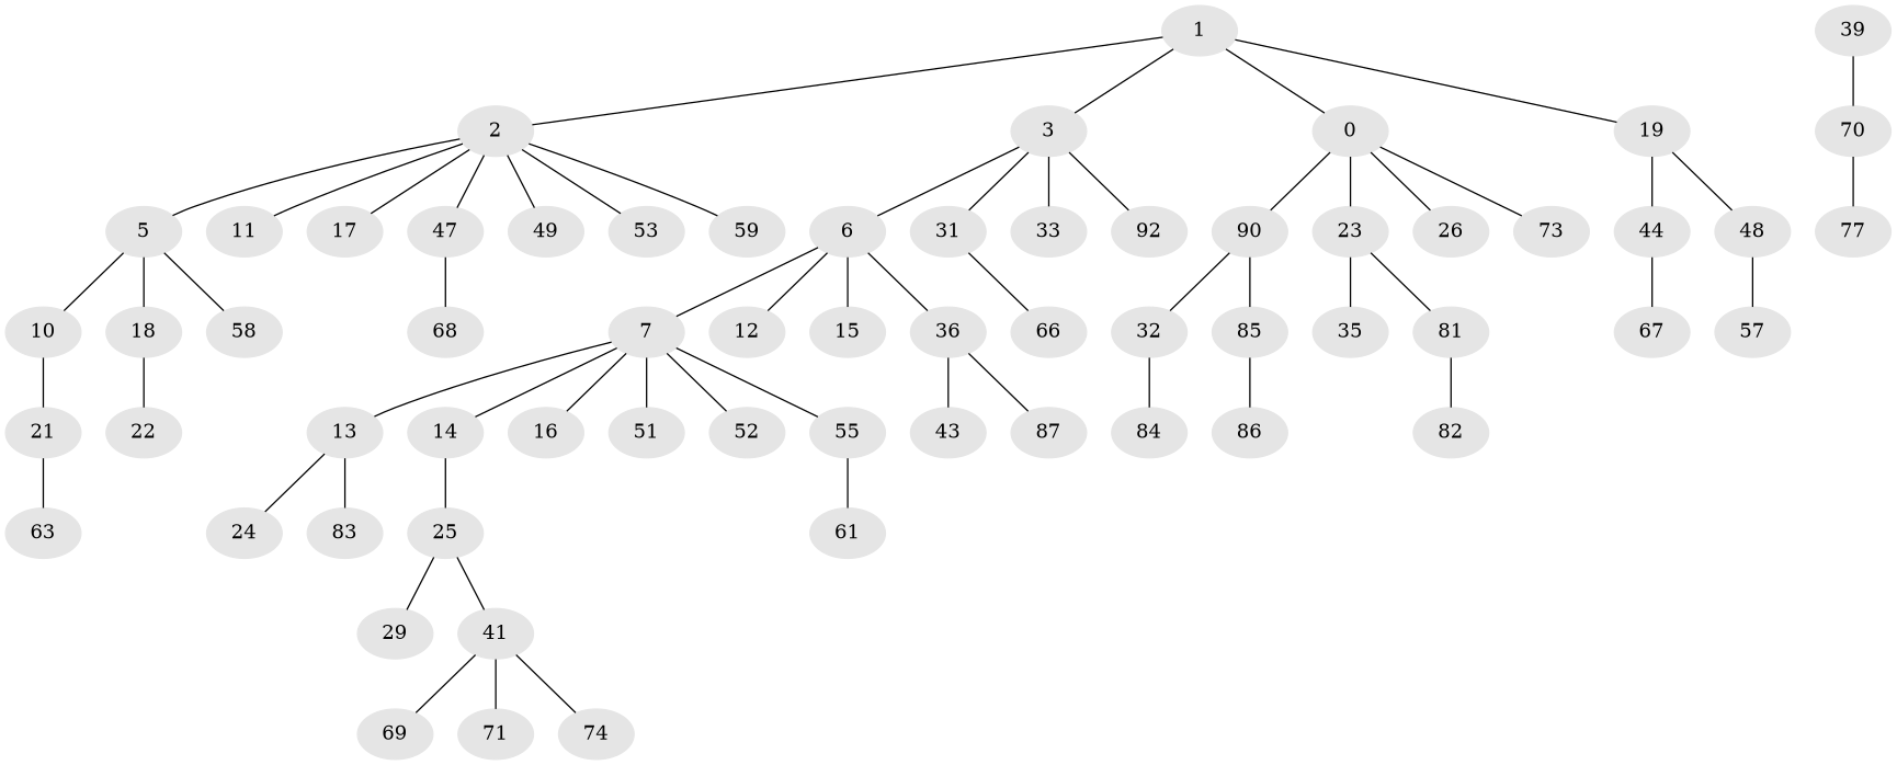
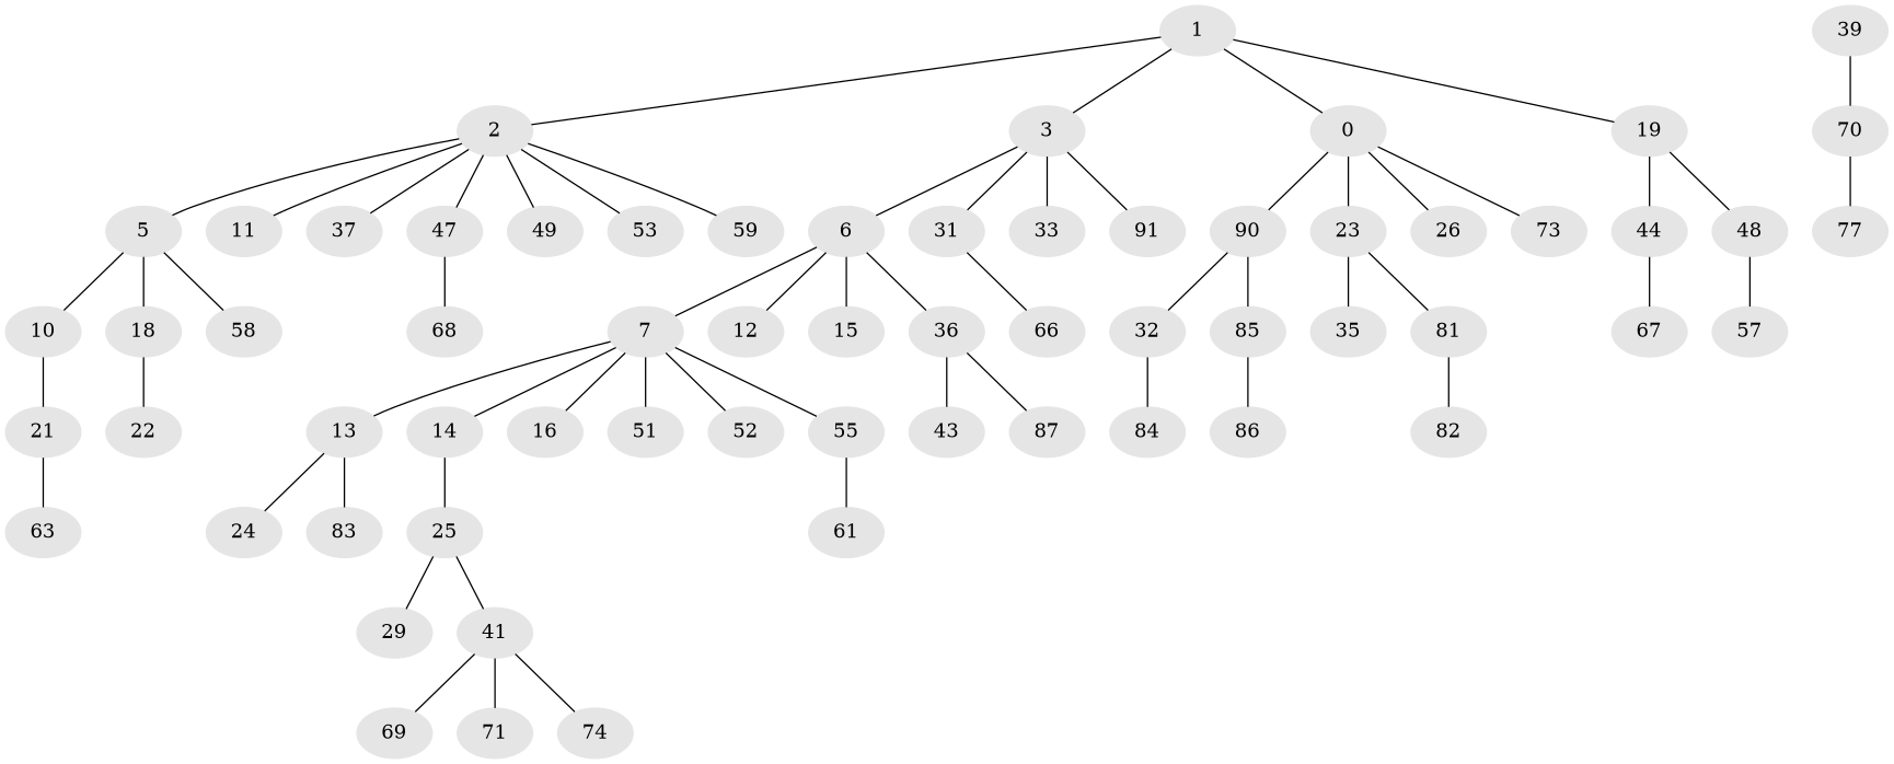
  graph {
    node [color=gray90 style=filled]
    1 [super="+62"]
    2 [super="+34"]
    3 [super="+28"]
    n4 [label=0 super="+65"]
    19
    5 [super="+9"]
    11
-   37 [label=17]
+   37
    47 [super="+90"]
    49
    53
    59 [super="+64"]
    6 [super="+42"]
    31 [super="+46"]
    33
-   91 [label=92]
+   91
    n17 [label=90]
    23 [super="+75"]
    26
    73 [super="+78"]
    44
    48 [super="+56"]
    10 [super="+72"]
    18
    58
    39 [super="+60"]
    70
    68 [super="+76"]
    7 [super="+8"]
    12
    15 [super="+45"]
    36 [super="+79"]
    66 [super="+89"]
    32 [super="+38"]
    85
    35
    81
    21 [super="+50"]
    22 [super="+40"]
    13 [super="+27"]
    14 [super="+17"]
    16 [super="+30"]
    51
    52
    55
    43
    87
    24
    83
    25
    61
    63
    29
    41 [super="+54"]
    67
    57
    84
    86 [super="+88"]
    82
    69
    71
    74
    77 [super="+80"]
    1 -- 2
    1 -- 3
    1 -- n4
    1 -- 19
    2 -- 5
    2 -- 11
    2 -- 37
    2 -- 47
    2 -- 49
    2 -- 53
    2 -- 59
    3 -- 6
    3 -- 31
    3 -- 33
    3 -- 91
    n4 -- n17
    n4 -- 23
    n4 -- 26
    n4 -- 73
    19 -- 44
    19 -- 48
    5 -- 10
    5 -- 18
    5 -- 58
    47 -- 68
    6 -- 7
    6 -- 12
    6 -- 15
    6 -- 36
    31 -- 66
    n17 -- 32
    n17 -- 85
    23 -- 35
    23 -- 81
    44 -- 67
    48 -- 57
    10 -- 21
    18 -- 22
    39 -- 70
    70 -- 77
    7 -- 13
    7 -- 14
    7 -- 16
    7 -- 51
    7 -- 52
    7 -- 55
    36 -- 43
    36 -- 87
    32 -- 84
    85 -- 86
    81 -- 82
    21 -- 63
    13 -- 24
    13 -- 83
    14 -- 25
    55 -- 61
    25 -- 29
    25 -- 41
    41 -- 69
    41 -- 71
    41 -- 74
  }
